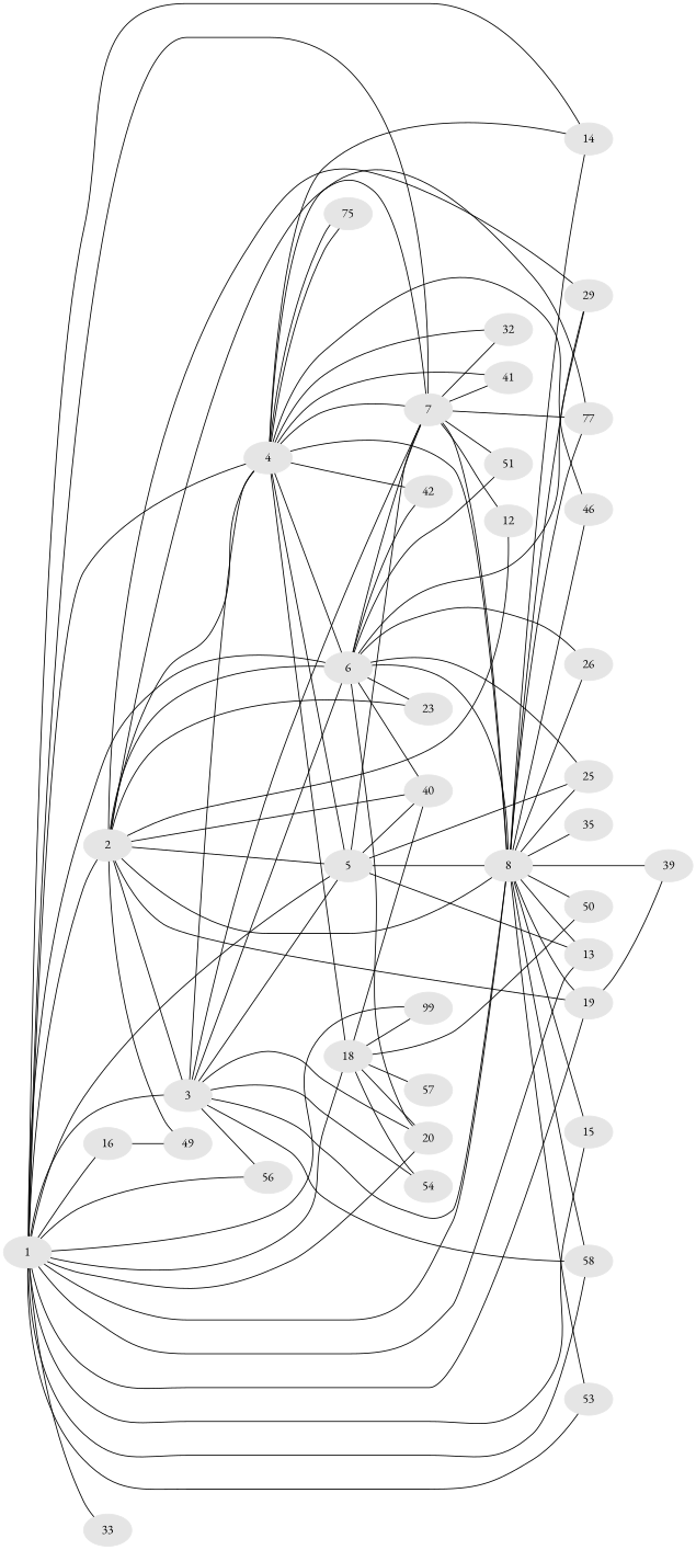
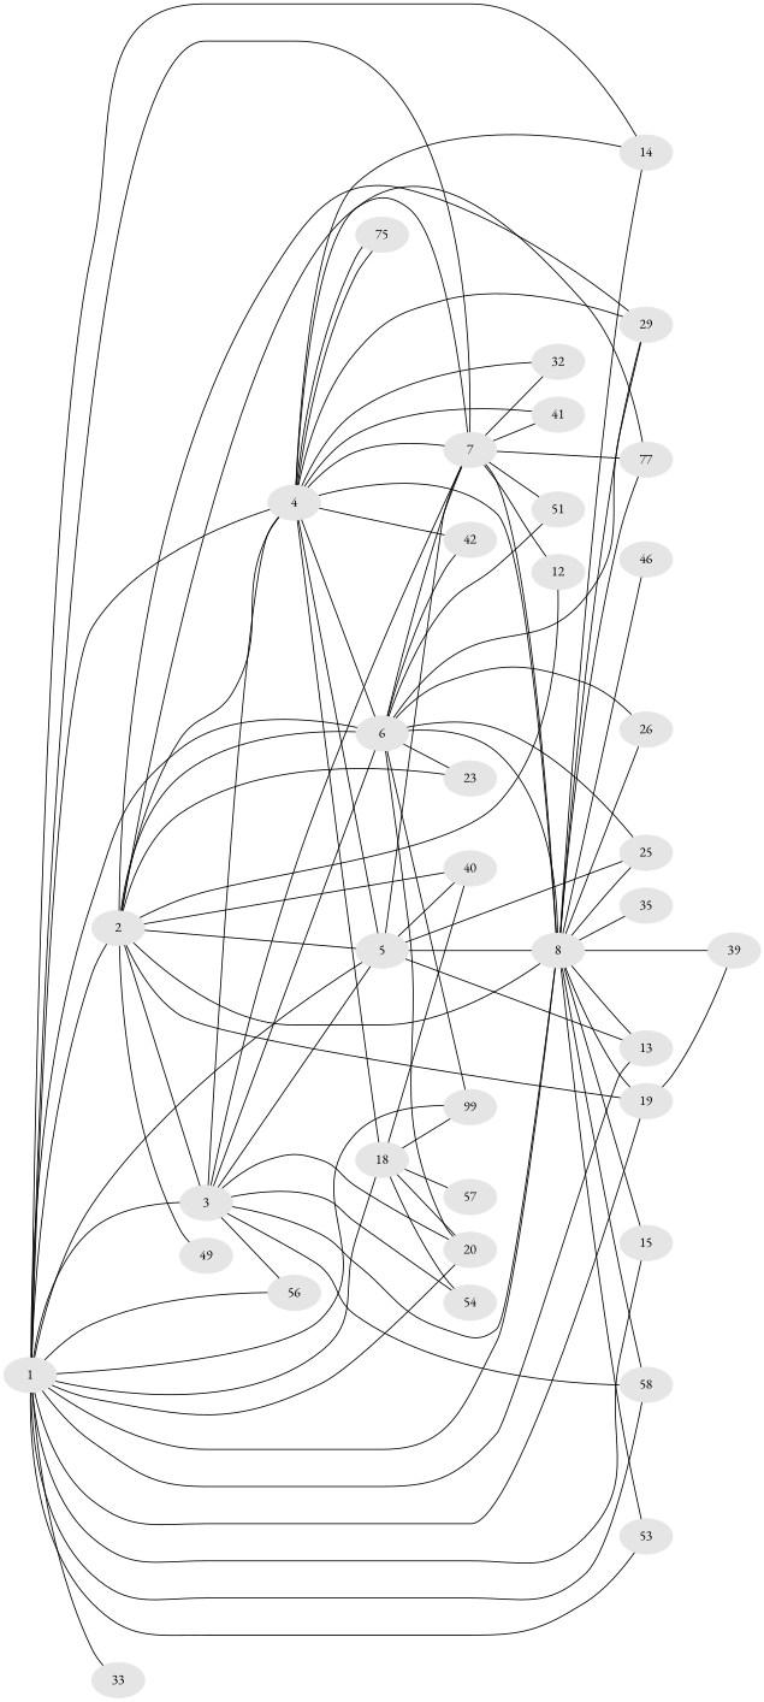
  graph {
    fontname="EB Garamond"
    rankdir=LR
    node [color=gray90 fontname="EB Garamond" style=filled]
    edge [fontname="EB Garamond"]
    1 [super="+62+21+11"]
    2
    3 [super="+29+22"]
    4
    5
    6 [super="+36+70+78+52+17"]
    7
    8 [super="+9+10+44+47+55+45+60+31"]
    13 [super="+65"]
    14 [super="+68"]
    15
-   16
    18 [super="+48+30+27"]
    19
    20
    33 [super="+34"]
    53
    56
    58
    n20 [label=99 super="+64"]
    12
    23
    n23 [label=29]
    40 [super="+79"]
    49
    54
    32
    41
    42
    46
    75
    77
    25
    26
    51
    35
    39 [super="+67+43"]
-   50
    57
    1 -- 2
    1 -- 3 [weight=2]
    1 -- 4
    1 -- 5
    1 -- 6 [weight=3]
    1 -- 7
    1 -- 8 [weight=5]
    1 -- 13
    1 -- 14
    1 -- 15
-   1 -- 16
    1 -- 18 [weight=2]
    1 -- 19
    1 -- 20
    1 -- 33
    1 -- 53
    1 -- 56
    1 -- 58
    1 -- n20
    2 -- 3
    2 -- 4
    2 -- 5
    2 -- 6
    2 -- 7
    2 -- 8 [weight=4]
    2 -- 19
    2 -- 12
    2 -- 23
    2 -- n23
    2 -- 40
    2 -- 49
    3 -- 4
    3 -- 5
    3 -- 6
    3 -- 7
    3 -- 8 [weight=5]
    3 -- 20
    3 -- 56
    3 -- 58
    3 -- 54
    4 -- 5
    4 -- 6 [weight=2]
    4 -- 7
    4 -- 8 [weight=6]
    4 -- 14
    4 -- 18 [weight=2]
    4 -- 32
    4 -- 41
    4 -- 42
-   4 -- 46
+   4 -- n23
    4 -- 75
    4 -- 75
    4 -- 77
    5 -- 7
    5 -- 8 [weight=3]
    5 -- 13
    5 -- 40
    5 -- 25
    6 -- 7
    6 -- 8 [weight=4]
    6 -- 20 [weight=3]
-   6 -- 40
+   6 -- n20
    6 -- 23
    6 -- n23
    6 -- 42
    6 -- 25
    6 -- 26
    6 -- 51
    7 -- 8 [weight=4]
    7 -- 12
    7 -- 32
    7 -- 41
    7 -- 77
    7 -- 51
    8 -- 13
    8 -- 14
    8 -- 15
    8 -- 19 [weight=2]
    8 -- 53
    8 -- 58
    8 -- n23
    8 -- 46
    8 -- 77
    8 -- 25
    8 -- 26
    8 -- 35
    8 -- 39 [weight=4]
-   8 -- 50
-   16 -- 49
    18 -- 20
    18 -- n20
    18 -- 40
    18 -- 54
-   18 -- 50
    18 -- 57
    19 -- 39
  }
